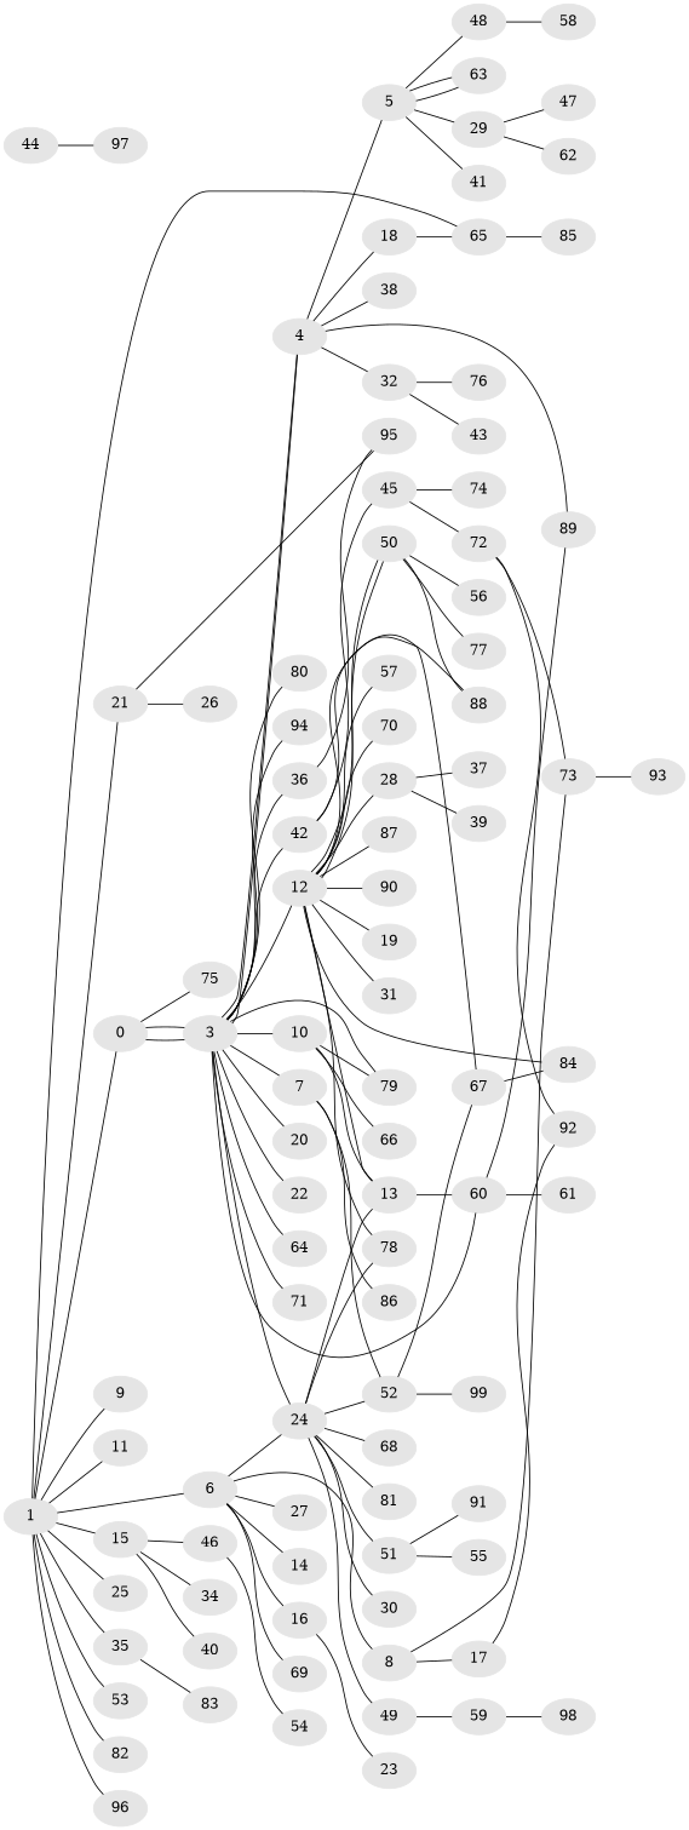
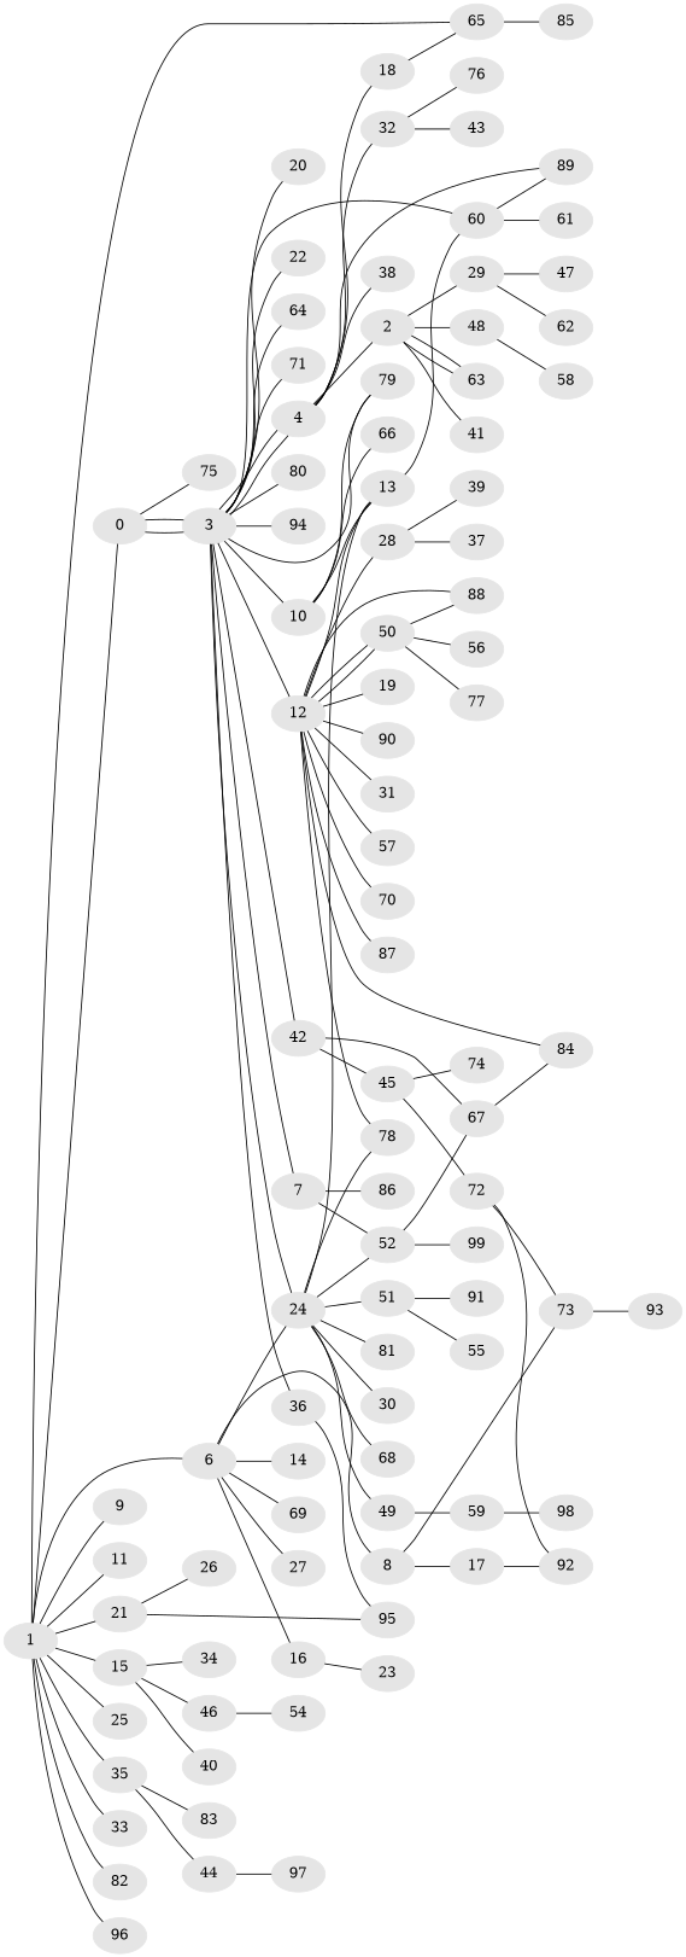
  graph {
    rankdir=LR
    node [color=gray90 style=filled]
    n1 [label=0]
    1
    6
    9
    11
    15
    21
    25
    35
-   53
+   53 [label=33]
    65
    82
    96
    3
    75
    24
    8
    14
    16
    27
    69
    34
    40
    46
    26
    95
    44
    83
    85
    4
    7
    10
    12
    20
    22
    36
    42
    60
    64
    71
    79
    80
    94
-   5
+   5 [label=2]
    18
    32
    38
    89
    52
    86
    13
    66
    19
    28
    31
    50
    57
    70
    78
    84
    87
    88
    90
    30
    49
    51
    68
    81
    45
    67
    61
    29
    41
    48
    63
    43
    76
    47
    62
    58
    17
    73
    23
    99
    92
    93
    37
    39
    56
    77
    54
    59
    55
    91
    97
    72
    74
    98
    n1 -- 3
    n1 -- 3
    n1 -- 75
    1 -- n1
    1 -- 6
    1 -- 9
    1 -- 11
    1 -- 15
    1 -- 21
    1 -- 25
    1 -- 35
    1 -- 53
    1 -- 65
    1 -- 82
    1 -- 96
    6 -- 24
    6 -- 8
    6 -- 14
    6 -- 16
    6 -- 27
    6 -- 69
    15 -- 34
    15 -- 40
    15 -- 46
    21 -- 26
    21 -- 95
+   35 -- 44
    35 -- 83
    65 -- 85
    3 -- 24
    3 -- 4
    3 -- 4
    3 -- 7
    3 -- 10
    3 -- 12
    3 -- 20
    3 -- 22
    3 -- 36
    3 -- 42
    3 -- 60
    3 -- 64
    3 -- 71
    3 -- 79
    3 -- 80
    3 -- 94
    24 -- 52
    24 -- 13
    24 -- 78
    24 -- 30
    24 -- 49
    24 -- 51
    24 -- 68
    24 -- 81
    8 -- 17
    8 -- 73
    16 -- 23
    46 -- 54
    44 -- 97
    4 -- 5
    4 -- 18
    4 -- 32
    4 -- 38
    4 -- 89
    7 -- 52
    7 -- 86
    10 -- 79
    10 -- 13
    10 -- 66
    12 -- 13
    12 -- 19
    12 -- 28
    12 -- 31
    12 -- 50
    12 -- 50
    12 -- 57
    12 -- 70
    12 -- 78
    12 -- 84
    12 -- 87
    12 -- 88
    12 -- 90
    36 -- 95
    42 -- 45
    42 -- 67
    60 -- 89
    60 -- 61
    5 -- 29
    5 -- 41
    5 -- 48
    5 -- 63
    5 -- 63
    18 -- 65
    32 -- 43
    32 -- 76
    52 -- 67
    52 -- 99
    13 -- 60
    28 -- 37
    28 -- 39
    50 -- 88
    50 -- 56
    50 -- 77
    49 -- 59
    51 -- 55
    51 -- 91
    45 -- 72
    45 -- 74
    67 -- 84
    29 -- 47
    29 -- 62
    48 -- 58
    17 -- 92
    73 -- 93
    59 -- 98
    72 -- 73
    72 -- 92
  }
